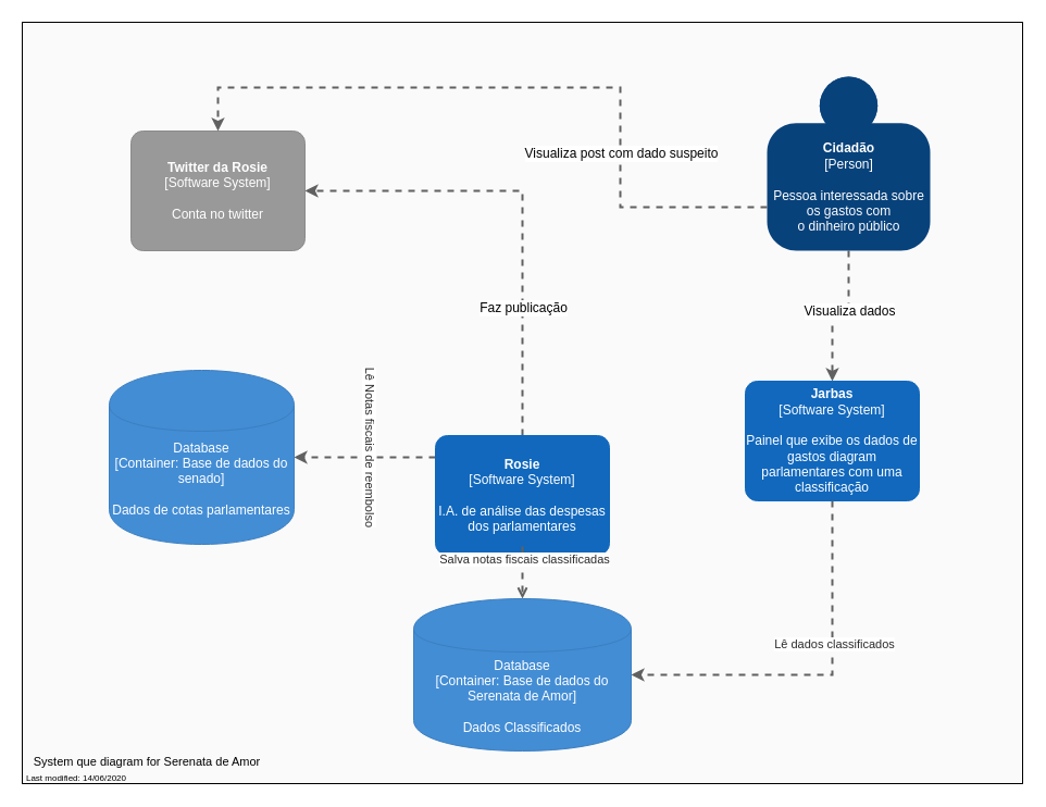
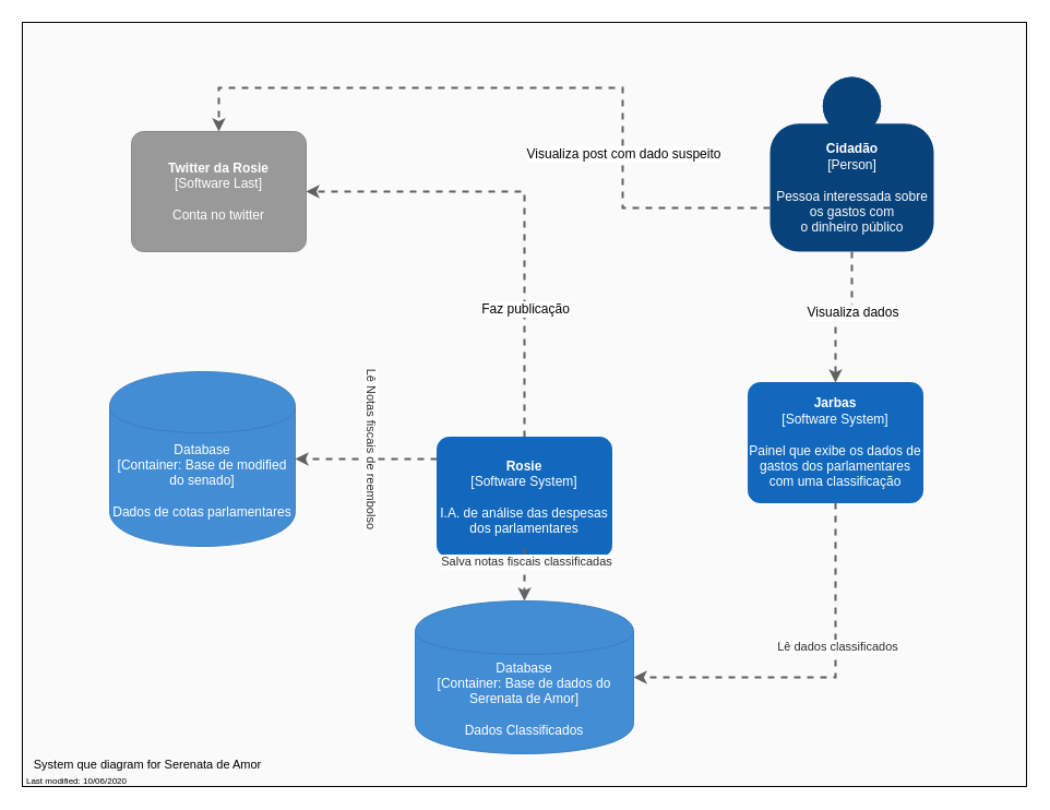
  <mxCell id="0" />
  <mxCell id="1" parent="0" />
  <mxCell id="2" value="" style="rounded=0;whiteSpace=wrap;html=1;fontSize=12;fillColor=#FAFAFA;" parent="1" vertex="1"><mxGeometry x="20" y="20" width="920" height="700" as="geometry" /></mxCell>
  <mxCell id="3" style="edgeStyle=orthogonalEdgeStyle;rounded=0;orthogonalLoop=1;jettySize=auto;html=1;dashed=1;strokeColor=#616161;fontSize=12;shadow=0;strokeWidth=2;" parent="1" source="7" target="13" edge="1"><mxGeometry relative="1" as="geometry"><Array as="points"><mxPoint x="480" y="175" /></Array></mxGeometry></mxCell>
  <mxCell id="4" value="Faz publicação" style="edgeLabel;html=1;align=center;verticalAlign=middle;resizable=0;points=[];fontSize=12;labelBackgroundColor=#ffffff;fontColor=#000000;" parent="3" vertex="1" connectable="0"><mxGeometry x="-0.416" y="2" relative="1" as="geometry"><mxPoint x="2" y="6" as="offset" /></mxGeometry></mxCell>
  <mxCell id="5" style="edgeStyle=orthogonalEdgeStyle;rounded=0;orthogonalLoop=1;jettySize=auto;html=1;entryX=1;entryY=0.5;entryDx=0;entryDy=0;entryPerimeter=0;dashed=1;strokeColor=#616161;fontSize=12;strokeWidth=2;" parent="1" source="7" target="9" edge="1"><mxGeometry relative="1" as="geometry"><Array as="points"><mxPoint x="340" y="420" /><mxPoint x="340" y="420" /></Array></mxGeometry></mxCell>
  <mxCell id="6" value="Lê Notas fiscais de reembolso" style="edgeLabel;html=1;align=center;verticalAlign=middle;resizable=0;points=[];fontColor=#2B2B2B;labelBackgroundColor=#ffffff;rotation=90;" vertex="1" connectable="0" parent="5"><mxGeometry x="0.189" relative="1" as="geometry"><mxPoint x="17.14" y="-10.02" as="offset" /></mxGeometry></mxCell>
  <mxCell id="7" value="&lt;b&gt;Rosie&lt;/b&gt;&lt;div&gt;[Software System]&lt;/div&gt;&lt;br&gt;&lt;div&gt;I.A. de análise das despesas dos parlamentares&lt;/div&gt;" style="rounded=1;whiteSpace=wrap;html=1;labelBackgroundColor=none;fillColor=#1168BD;fontColor=#ffffff;align=center;arcSize=10;strokeColor=#1168BD;metaEdit=1;metaData={&quot;c4Type&quot;:{&quot;editable&quot;:false}};points=[[0.25,0,0],[0.5,0,0],[0.75,0,0],[1,0.25,0],[1,0.5,0],[1,0.75,0],[0.75,1,0],[0.5,1,0],[0.25,1,0],[0,0.75,0],[0,0.5,0],[0,0.25,0]];" parent="1" vertex="1"><mxGeometry x="400" y="400" width="160" height="110.0" as="geometry" /></mxCell>
- <mxCell id="8" value="&lt;b&gt;Jarbas&lt;/b&gt;&lt;div&gt;[Software System]&lt;/div&gt;&lt;br&gt;&lt;div&gt;Painel que exibe os dados de gastos diagram parlamentares com uma classificação&lt;/div&gt;" style="rounded=1;whiteSpace=wrap;html=1;labelBackgroundColor=none;fillColor=#1168BD;fontColor=#ffffff;align=center;arcSize=10;strokeColor=#1168BD;metaEdit=1;metaData={&quot;c4Type&quot;:{&quot;editable&quot;:false}};points=[[0.25,0,0],[0.5,0,0],[0.75,0,0],[1,0.25,0],[1,0.5,0],[1,0.75,0],[0.75,1,0],[0.5,1,0],[0.25,1,0],[0,0.75,0],[0,0.5,0],[0,0.25,0]];" parent="1" vertex="1"><mxGeometry x="685" y="350" width="160" height="110.0" as="geometry" /></mxCell>
- <mxCell id="9" value="Database&lt;div style=&quot;font-size: 12px;&quot;&gt;[Container:&amp;nbsp;Base de dados do senado]&lt;/div&gt;&lt;br style=&quot;font-size: 12px;&quot;&gt;&lt;div style=&quot;font-size: 12px;&quot;&gt;Dados de cotas parlamentares&lt;/div&gt;" style="shape=cylinder;whiteSpace=wrap;html=1;boundedLbl=1;rounded=0;labelBackgroundColor=none;fillColor=#438DD5;fontSize=12;fontColor=#ffffff;align=center;strokeColor=#3C7FC0;metaEdit=1;points=[[0.5,0,0],[1,0.25,0],[1,0.5,0],[1,0.75,0],[0.5,1,0],[0,0.75,0],[0,0.5,0],[0,0.25,0]];metaData={&quot;c4Type&quot;:{&quot;editable&quot;:false}};" parent="1" vertex="1"><mxGeometry x="100" y="340" width="170" height="160" as="geometry" /></mxCell>
+ <mxCell id="8" value="&lt;b&gt;Jarbas&lt;/b&gt;&lt;div&gt;[Software System]&lt;/div&gt;&lt;br&gt;&lt;div&gt;Painel que exibe os dados de gastos dos parlamentares com uma classificação&lt;/div&gt;" style="rounded=1;whiteSpace=wrap;html=1;labelBackgroundColor=none;fillColor=#1168BD;fontColor=#ffffff;align=center;arcSize=10;strokeColor=#1168BD;metaEdit=1;metaData={&quot;c4Type&quot;:{&quot;editable&quot;:false}};points=[[0.25,0,0],[0.5,0,0],[0.75,0,0],[1,0.25,0],[1,0.5,0],[1,0.75,0],[0.75,1,0],[0.5,1,0],[0.25,1,0],[0,0.75,0],[0,0.5,0],[0,0.25,0]];" parent="1" vertex="1"><mxGeometry x="685" y="350" width="160" height="110.0" as="geometry" /></mxCell>
+ <mxCell id="9" value="Database&lt;div style=&quot;font-size: 12px;&quot;&gt;[Container:&amp;nbsp;Base de modified do senado]&lt;/div&gt;&lt;br style=&quot;font-size: 12px;&quot;&gt;&lt;div style=&quot;font-size: 12px;&quot;&gt;Dados de cotas parlamentares&lt;/div&gt;" style="shape=cylinder;whiteSpace=wrap;html=1;boundedLbl=1;rounded=0;labelBackgroundColor=none;fillColor=#438DD5;fontSize=12;fontColor=#ffffff;align=center;strokeColor=#3C7FC0;metaEdit=1;points=[[0.5,0,0],[1,0.25,0],[1,0.5,0],[1,0.75,0],[0.5,1,0],[0,0.75,0],[0,0.5,0],[0,0.25,0]];metaData={&quot;c4Type&quot;:{&quot;editable&quot;:false}};" parent="1" vertex="1"><mxGeometry x="100" y="340" width="170" height="160" as="geometry" /></mxCell>
  <mxCell id="10" style="edgeStyle=orthogonalEdgeStyle;rounded=0;orthogonalLoop=1;jettySize=auto;html=1;fontSize=12;dashed=1;strokeColor=#616161;strokeWidth=2;fontColor=#000000;" parent="1" source="12" target="8" edge="1"><mxGeometry relative="1" as="geometry" /></mxCell>
  <mxCell id="11" value="Visualiza dados" style="edgeLabel;html=1;align=center;verticalAlign=middle;resizable=0;points=[];fontSize=12;labelBackgroundColor=#ffffff;fontColor=#000000;" parent="10" vertex="1" connectable="0"><mxGeometry x="-0.257" y="3" relative="1" as="geometry"><mxPoint x="-3" y="5.29" as="offset" /></mxGeometry></mxCell>
  <mxCell id="12" value="&lt;b&gt;Cidadão&lt;/b&gt;&lt;div&gt;[Person]&lt;/div&gt;&lt;br&gt;&lt;div&gt;Pessoa interessada sobre &#10;os gastos com &#10;o dinheiro público&lt;/div&gt;" style="html=1;dashed=0;whitespace=wrap;fillColor=#08427b;strokeColor=none;fontColor=#ffffff;shape=mxgraph.c4.person;align=center;metaEdit=1;points=[[0.5,0,0],[1,0.5,0],[1,0.75,0],[0.75,1,0],[0.5,1,0],[0.25,1,0],[0,0.75,0],[0,0.5,0]];metaData={&quot;c4Type&quot;:{&quot;editable&quot;:false}};" parent="1" vertex="1"><mxGeometry x="705" y="70" width="150" height="160" as="geometry" /></mxCell>
- <mxCell id="13" value="&lt;b&gt;Twitter da Rosie&lt;/b&gt;&lt;div&gt;[Software System]&lt;/div&gt;&lt;br&gt;&lt;div&gt;Conta no twitter&lt;/div&gt;" style="rounded=1;whiteSpace=wrap;html=1;labelBackgroundColor=none;fillColor=#999999;fontColor=#ffffff;align=center;arcSize=10;strokeColor=#8A8A8A;metaEdit=1;metaData={&quot;c4Type&quot;:{&quot;editable&quot;:false}};points=[[0.25,0,0],[0.5,0,0],[0.75,0,0],[1,0.25,0],[1,0.5,0],[1,0.75,0],[0.75,1,0],[0.5,1,0],[0.25,1,0],[0,0.75,0],[0,0.5,0],[0,0.25,0]];" parent="1" vertex="1"><mxGeometry x="120" y="120" width="160" height="110.0" as="geometry" /></mxCell>
+ <mxCell id="13" value="&lt;b&gt;Twitter da Rosie&lt;/b&gt;&lt;div&gt;[Software Last]&lt;/div&gt;&lt;br&gt;&lt;div&gt;Conta no twitter&lt;/div&gt;" style="rounded=1;whiteSpace=wrap;html=1;labelBackgroundColor=none;fillColor=#999999;fontColor=#ffffff;align=center;arcSize=10;strokeColor=#8A8A8A;metaEdit=1;metaData={&quot;c4Type&quot;:{&quot;editable&quot;:false}};points=[[0.25,0,0],[0.5,0,0],[0.75,0,0],[1,0.25,0],[1,0.5,0],[1,0.75,0],[0.75,1,0],[0.5,1,0],[0.25,1,0],[0,0.75,0],[0,0.5,0],[0,0.25,0]];" parent="1" vertex="1"><mxGeometry x="120" y="120" width="160" height="110.0" as="geometry" /></mxCell>
  <mxCell id="14" value="System que diagram for Serenata de Amor" style="text;html=1;align=center;verticalAlign=middle;whiteSpace=wrap;rounded=0;fontSize=11;fontColor=#000000;" parent="1" vertex="1"><mxGeometry x="20" y="690" width="230" height="20" as="geometry" /></mxCell>
- <mxCell id="15" value="Last modified: 14/06/2020" style="text;html=1;align=center;verticalAlign=middle;whiteSpace=wrap;rounded=0;fontSize=8;fontColor=#000000;" parent="1" vertex="1"><mxGeometry x="20" y="710" width="100" height="10" as="geometry" /></mxCell>
+ <mxCell id="15" value="Last modified: 10/06/2020" style="text;html=1;align=center;verticalAlign=middle;whiteSpace=wrap;rounded=0;fontSize=8;fontColor=#000000;" parent="1" vertex="1"><mxGeometry x="20" y="710" width="100" height="10" as="geometry" /></mxCell>
  <mxCell id="16" value="Database&lt;div style=&quot;font-size: 12px;&quot;&gt;[Container:&amp;nbsp;Base de dados do Serenata de Amor]&lt;/div&gt;&lt;br style=&quot;font-size: 12px;&quot;&gt;&lt;div style=&quot;font-size: 12px;&quot;&gt;Dados Classificados&lt;/div&gt;" style="shape=cylinder;whiteSpace=wrap;html=1;boundedLbl=1;rounded=0;labelBackgroundColor=none;fillColor=#438DD5;fontSize=12;fontColor=#ffffff;align=center;strokeColor=#3C7FC0;metaEdit=1;points=[[0.5,0,0],[1,0.25,0],[1,0.5,0],[1,0.75,0],[0.5,1,0],[0,0.75,0],[0,0.5,0],[0,0.25,0]];metaData={&quot;c4Type&quot;:{&quot;editable&quot;:false}};" vertex="1" parent="1"><mxGeometry x="380" y="550" width="200" height="140" as="geometry" /></mxCell>
- <mxCell id="17" style="edgeStyle=orthogonalEdgeStyle;rounded=0;orthogonalLoop=1;jettySize=auto;html=1;entryX=0.5;entryY=0;entryDx=0;entryDy=0;entryPerimeter=0;dashed=1;strokeColor=#616161;fontSize=12;strokeWidth=2;exitX=0.5;exitY=1;exitDx=0;exitDy=0;exitPerimeter=0;endArrow=open;" edge="1" parent="1" source="7" target="16"><mxGeometry relative="1" as="geometry"><Array as="points"><mxPoint x="480" y="500" /><mxPoint x="480" y="500" /></Array><mxPoint x="410" y="420" as="sourcePoint" /><mxPoint x="310" y="420" as="targetPoint" /></mxGeometry></mxCell>
+ <mxCell id="17" style="edgeStyle=orthogonalEdgeStyle;rounded=0;orthogonalLoop=1;jettySize=auto;html=1;entryX=0.5;entryY=0;entryDx=0;entryDy=0;entryPerimeter=0;dashed=1;strokeColor=#616161;fontSize=12;strokeWidth=2;exitX=0.5;exitY=1;exitDx=0;exitDy=0;exitPerimeter=0;" edge="1" parent="1" source="7" target="16"><mxGeometry relative="1" as="geometry"><Array as="points"><mxPoint x="480" y="500" /><mxPoint x="480" y="500" /></Array><mxPoint x="410" y="420" as="sourcePoint" /><mxPoint x="310" y="420" as="targetPoint" /></mxGeometry></mxCell>
  <mxCell id="18" value="Salva notas fiscais classificadas" style="edgeLabel;html=1;align=center;verticalAlign=middle;resizable=0;points=[];fontColor=#2B2B2B;labelBackgroundColor=#ffffff;" vertex="1" connectable="0" parent="17"><mxGeometry x="-0.24" y="1" relative="1" as="geometry"><mxPoint as="offset" /></mxGeometry></mxCell>
  <mxCell id="19" style="edgeStyle=orthogonalEdgeStyle;rounded=0;orthogonalLoop=1;jettySize=auto;html=1;entryX=1;entryY=0.5;entryDx=0;entryDy=0;entryPerimeter=0;dashed=1;strokeColor=#616161;fontSize=12;strokeWidth=2;exitX=0.5;exitY=1;exitDx=0;exitDy=0;exitPerimeter=0;" edge="1" parent="1" source="8" target="16"><mxGeometry relative="1" as="geometry"><Array as="points"><mxPoint x="765" y="620" /></Array><mxPoint x="490" y="475" as="sourcePoint" /><mxPoint x="490" y="560" as="targetPoint" /></mxGeometry></mxCell>
  <mxCell id="20" value="Lê dados classificados" style="edgeLabel;html=1;align=center;verticalAlign=middle;resizable=0;points=[];fontColor=#2B2B2B;labelBackgroundColor=#ffffff;" vertex="1" connectable="0" parent="19"><mxGeometry x="-0.24" y="1" relative="1" as="geometry"><mxPoint as="offset" /></mxGeometry></mxCell>
  <mxCell id="21" style="edgeStyle=orthogonalEdgeStyle;rounded=0;orthogonalLoop=1;jettySize=auto;html=1;dashed=1;strokeColor=#616161;fontSize=12;shadow=0;strokeWidth=2;exitX=0;exitY=0.75;exitDx=0;exitDy=0;exitPerimeter=0;entryX=0.5;entryY=0;entryDx=0;entryDy=0;entryPerimeter=0;" edge="1" parent="1" source="12" target="13"><mxGeometry relative="1" as="geometry"><Array as="points"><mxPoint x="570" y="190" /><mxPoint x="570" y="80" /><mxPoint x="200" y="80" /></Array><mxPoint x="400" y="280" as="sourcePoint" /><mxPoint x="200" y="100" as="targetPoint" /></mxGeometry></mxCell>
  <mxCell id="22" value="Visualiza post com dado suspeito" style="edgeLabel;html=1;align=center;verticalAlign=middle;resizable=0;points=[];fontSize=12;labelBackgroundColor=#ffffff;fontColor=#000000;" vertex="1" connectable="0" parent="21"><mxGeometry x="-0.416" y="2" relative="1" as="geometry"><mxPoint x="2" y="6" as="offset" /></mxGeometry></mxCell>
